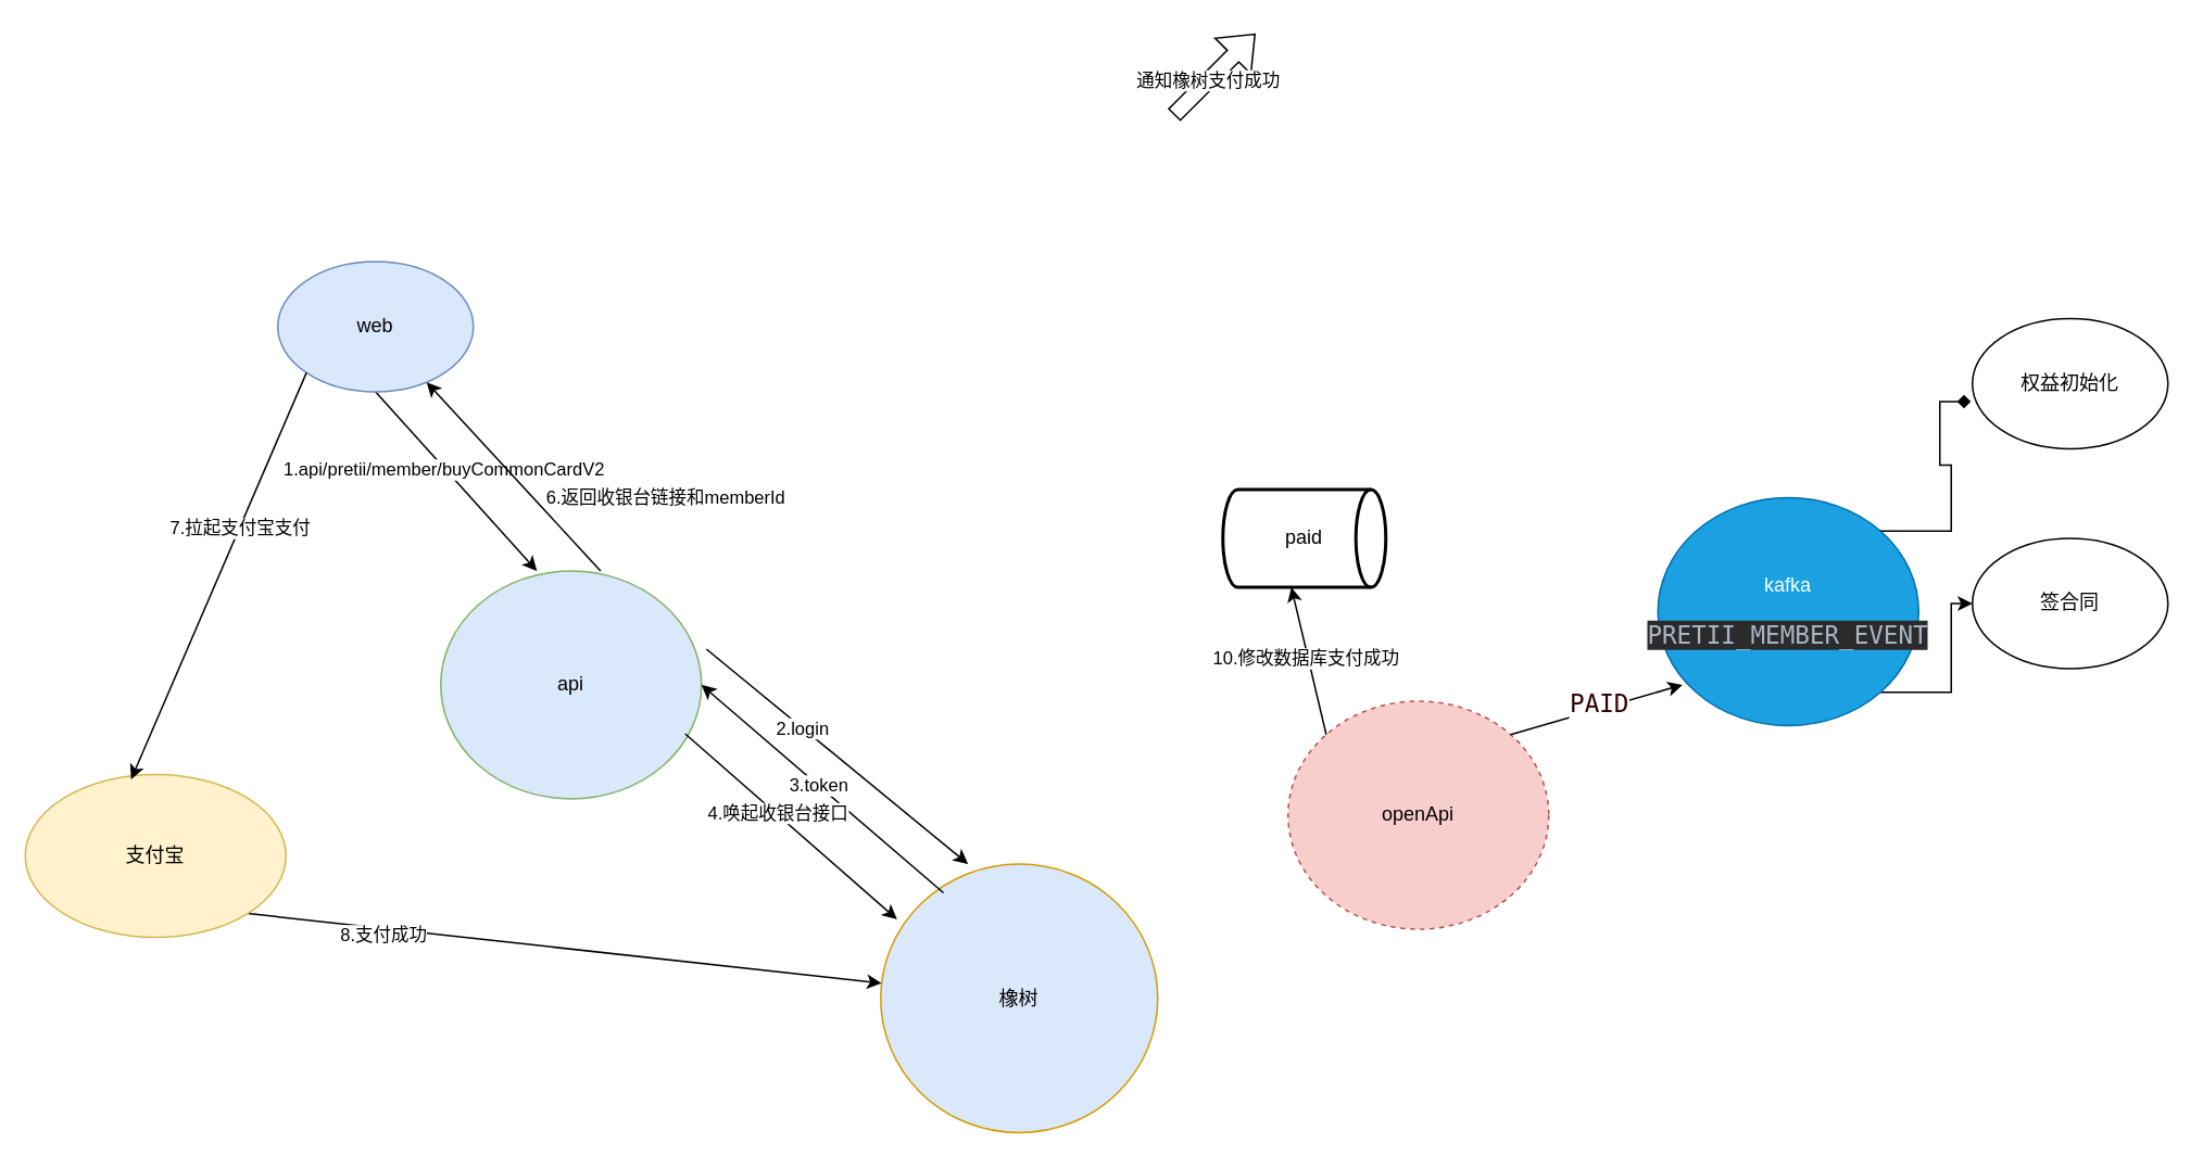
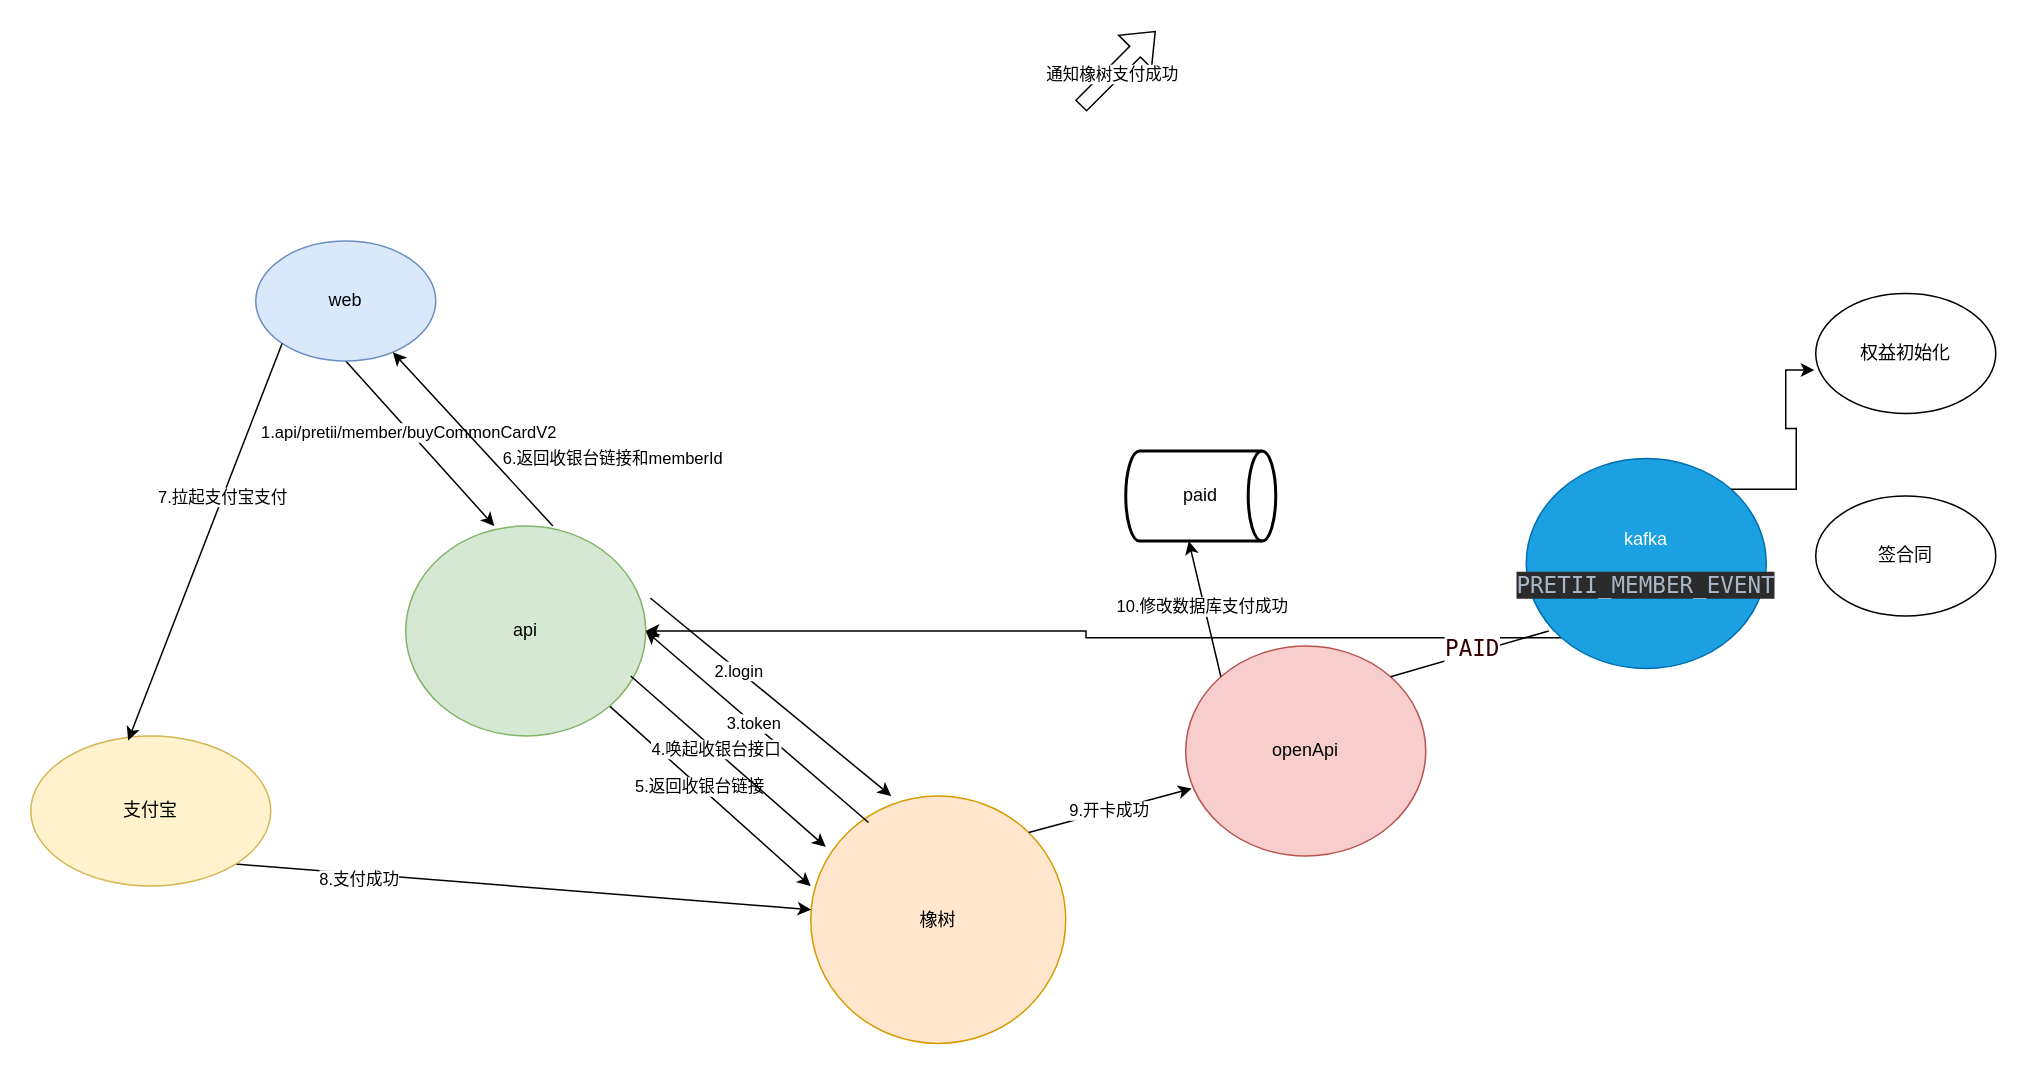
  <mxCell id="0" />
  <mxCell id="1" parent="0" />
  <mxCell id="2" style="rounded=0;orthogonalLoop=1;jettySize=auto;html=1;exitX=0.5;exitY=1;exitDx=0;exitDy=0;entryX=0.369;entryY=0;entryDx=0;entryDy=0;entryPerimeter=0;" edge="1" parent="1" source="4" target="9"><mxGeometry relative="1" as="geometry"><mxPoint x="334.41" y="159.83" as="sourcePoint" /><mxPoint x="319.996" y="340.001" as="targetPoint" /></mxGeometry></mxCell>
  <mxCell id="3" value="1.api/pretii/member/buyCommonCardV2" style="edgeLabel;html=1;align=center;verticalAlign=middle;resizable=0;points=[];" vertex="1" connectable="0" parent="2"><mxGeometry x="-0.152" y="-1" relative="1" as="geometry"><mxPoint as="offset" /></mxGeometry></mxCell>
  <mxCell id="4" value="web" style="ellipse;whiteSpace=wrap;html=1;fillColor=#dae8fc;strokeColor=#6c8ebf;" vertex="1" parent="1"><mxGeometry x="170" y="160" width="120" height="80" as="geometry" /></mxCell>
+ <mxCell id="5" style="rounded=0;orthogonalLoop=1;jettySize=auto;html=1;entryX=0;entryY=0.364;entryDx=0;entryDy=0;entryPerimeter=0;" edge="1" parent="1" source="9" target="10"><mxGeometry relative="1" as="geometry"><mxPoint x="520" y="590" as="targetPoint" /></mxGeometry></mxCell>
+ <mxCell id="6" value="5.返回收银台链接" style="edgeLabel;html=1;align=center;verticalAlign=middle;resizable=0;points=[];" vertex="1" connectable="0" parent="5"><mxGeometry x="-0.11" relative="1" as="geometry"><mxPoint as="offset" /></mxGeometry></mxCell>
  <mxCell id="7" value="" style="rounded=0;orthogonalLoop=1;jettySize=auto;html=1;exitX=0.613;exitY=0;exitDx=0;exitDy=0;exitPerimeter=0;" edge="1" parent="1" source="9" target="4"><mxGeometry relative="1" as="geometry"><mxPoint x="340" y="363.185" as="sourcePoint" /><mxPoint x="386.146" y="170.004" as="targetPoint" /></mxGeometry></mxCell>
  <mxCell id="8" value="6.返回收银台链接和memberId" style="edgeLabel;html=1;align=center;verticalAlign=middle;resizable=0;points=[];" vertex="1" connectable="0" parent="7"><mxGeometry x="-0.42" y="2" relative="1" as="geometry"><mxPoint x="72" y="-13" as="offset" /></mxGeometry></mxCell>
- <mxCell id="9" value="api" style="ellipse;whiteSpace=wrap;html=1;fillColor=#dae8fc;strokeColor=#82b366;" vertex="1" parent="1"><mxGeometry x="270" y="350" width="160" height="140" as="geometry" /></mxCell>
- <mxCell id="10" value="橡树" style="ellipse;whiteSpace=wrap;html=1;fillColor=#dae8fc;strokeColor=#d79b00;" vertex="1" parent="1"><mxGeometry x="540" y="530" width="170" height="165" as="geometry" /></mxCell>
+ <mxCell id="9" value="api" style="ellipse;whiteSpace=wrap;html=1;fillColor=#d5e8d4;strokeColor=#82b366;" vertex="1" parent="1"><mxGeometry x="270" y="350" width="160" height="140" as="geometry" /></mxCell>
+ <mxCell id="10" value="橡树" style="ellipse;whiteSpace=wrap;html=1;fillColor=#ffe6cc;strokeColor=#d79b00;" vertex="1" parent="1"><mxGeometry x="540" y="530" width="170" height="165" as="geometry" /></mxCell>
  <mxCell id="11" style="rounded=0;orthogonalLoop=1;jettySize=auto;html=1;exitX=1.019;exitY=0.343;exitDx=0;exitDy=0;entryX=-0.033;entryY=0.4;entryDx=0;entryDy=0;entryPerimeter=0;exitPerimeter=0;" edge="1" parent="1" source="9"><mxGeometry relative="1" as="geometry"><mxPoint x="449.996" y="401.284" as="sourcePoint" /><mxPoint x="593.61" y="530" as="targetPoint" /></mxGeometry></mxCell>
  <mxCell id="12" value="2.login" style="edgeLabel;html=1;align=center;verticalAlign=middle;resizable=0;points=[];" vertex="1" connectable="0" parent="11"><mxGeometry x="-0.264" relative="1" as="geometry"><mxPoint as="offset" /></mxGeometry></mxCell>
  <mxCell id="13" style="rounded=0;orthogonalLoop=1;jettySize=auto;html=1;exitX=0;exitY=0;exitDx=0;exitDy=0;entryX=0.992;entryY=0.613;entryDx=0;entryDy=0;entryPerimeter=0;" edge="1" parent="1"><mxGeometry relative="1" as="geometry"><mxPoint x="578.534" y="547.676" as="sourcePoint" /><mxPoint x="430" y="420" as="targetPoint" /></mxGeometry></mxCell>
  <mxCell id="14" value="3.token" style="edgeLabel;html=1;align=center;verticalAlign=middle;resizable=0;points=[];" vertex="1" connectable="0" parent="13"><mxGeometry x="0.045" relative="1" as="geometry"><mxPoint as="offset" /></mxGeometry></mxCell>
  <mxCell id="15" style="rounded=0;orthogonalLoop=1;jettySize=auto;html=1;exitX=0.5;exitY=1;exitDx=0;exitDy=0;entryX=0.059;entryY=0.206;entryDx=0;entryDy=0;entryPerimeter=0;" edge="1" parent="1" target="10"><mxGeometry relative="1" as="geometry"><mxPoint x="420" y="450" as="sourcePoint" /><mxPoint x="570" y="580" as="targetPoint" /></mxGeometry></mxCell>
  <mxCell id="16" value="4.唤起收银台接口" style="edgeLabel;html=1;align=center;verticalAlign=middle;resizable=0;points=[];" vertex="1" connectable="0" parent="15"><mxGeometry x="-0.14" y="1" relative="1" as="geometry"><mxPoint as="offset" /></mxGeometry></mxCell>
  <mxCell id="17" style="rounded=0;orthogonalLoop=1;jettySize=auto;html=1;exitX=1;exitY=1;exitDx=0;exitDy=0;" edge="1" parent="1" source="19" target="10"><mxGeometry relative="1" as="geometry" /></mxCell>
  <mxCell id="18" value="8.支付成功" style="edgeLabel;html=1;align=center;verticalAlign=middle;resizable=0;points=[];" vertex="1" connectable="0" parent="17"><mxGeometry x="-0.569" y="-4" relative="1" as="geometry"><mxPoint as="offset" /></mxGeometry></mxCell>
- <mxCell id="19" value="支付宝" style="ellipse;whiteSpace=wrap;html=1;fillColor=#fff2cc;strokeColor=#d6b656;" vertex="1" parent="1"><mxGeometry x="15" y="475" width="160" height="100" as="geometry" /></mxCell>
+ <mxCell id="19" value="支付宝" style="ellipse;whiteSpace=wrap;html=1;fillColor=#fff2cc;strokeColor=#d6b656;" vertex="1" parent="1"><mxGeometry x="20" y="490" width="160" height="100" as="geometry" /></mxCell>
  <mxCell id="20" style="rounded=0;orthogonalLoop=1;jettySize=auto;html=1;exitX=0;exitY=1;exitDx=0;exitDy=0;entryX=0.406;entryY=0.03;entryDx=0;entryDy=0;entryPerimeter=0;" edge="1" parent="1" source="4" target="19"><mxGeometry relative="1" as="geometry" /></mxCell>
  <mxCell id="21" value="7.拉起支付宝支付" style="edgeLabel;html=1;align=center;verticalAlign=middle;resizable=0;points=[];" vertex="1" connectable="0" parent="20"><mxGeometry x="-0.228" y="-2" relative="1" as="geometry"><mxPoint x="2" as="offset" /></mxGeometry></mxCell>
  <mxCell id="22" value="" style="shape=flexArrow;endArrow=classic;html=1;rounded=0;" edge="1" parent="1"><mxGeometry width="50" height="50" relative="1" as="geometry"><mxPoint x="720" y="70" as="sourcePoint" /><mxPoint x="770" y="20" as="targetPoint" /></mxGeometry></mxCell>
  <mxCell id="23" value="通知橡树支付成功" style="edgeLabel;html=1;align=center;verticalAlign=middle;resizable=0;points=[];" vertex="1" connectable="0" parent="22"><mxGeometry x="-0.14" y="1" relative="1" as="geometry"><mxPoint as="offset" /></mxGeometry></mxCell>
- <mxCell id="24" value="openApi" style="ellipse;whiteSpace=wrap;html=1;fillColor=#f8cecc;strokeColor=#b85450;dashed=1;" vertex="1" parent="1"><mxGeometry x="790" y="430" width="160" height="140" as="geometry" /></mxCell>
+ <mxCell id="24" value="openApi" style="ellipse;whiteSpace=wrap;html=1;fillColor=#f8cecc;strokeColor=#b85450;" vertex="1" parent="1"><mxGeometry x="790" y="430" width="160" height="140" as="geometry" /></mxCell>
+ <mxCell id="25" value="9.开卡成功" style="rounded=0;orthogonalLoop=1;jettySize=auto;html=1;exitX=1;exitY=0;exitDx=0;exitDy=0;entryX=0.025;entryY=0.679;entryDx=0;entryDy=0;entryPerimeter=0;" edge="1" parent="1" source="10" target="24"><mxGeometry relative="1" as="geometry" /></mxCell>
  <mxCell id="26" value="paid" style="strokeWidth=2;html=1;shape=mxgraph.flowchart.direct_data;whiteSpace=wrap;" vertex="1" parent="1"><mxGeometry x="750" y="300" width="100" height="60" as="geometry" /></mxCell>
  <mxCell id="27" style="rounded=0;orthogonalLoop=1;jettySize=auto;html=1;exitX=0;exitY=0;exitDx=0;exitDy=0;entryX=0.42;entryY=1;entryDx=0;entryDy=0;entryPerimeter=0;" edge="1" parent="1" source="24" target="26"><mxGeometry relative="1" as="geometry" /></mxCell>
  <mxCell id="28" value="10.修改数据库支付成功" style="edgeLabel;html=1;align=center;verticalAlign=middle;resizable=0;points=[];" vertex="1" connectable="0" parent="27"><mxGeometry x="0.061" y="2" relative="1" as="geometry"><mxPoint as="offset" /></mxGeometry></mxCell>
- <mxCell id="29" style="edgeStyle=orthogonalEdgeStyle;rounded=0;orthogonalLoop=1;jettySize=auto;html=1;exitX=1;exitY=1;exitDx=0;exitDy=0;" edge="1" parent="1" source="30" target="34"><mxGeometry relative="1" as="geometry" /></mxCell>
+ <mxCell id="29" style="edgeStyle=orthogonalEdgeStyle;rounded=0;orthogonalLoop=1;jettySize=auto;html=1;exitX=1;exitY=1;exitDx=0;exitDy=0;" edge="1" parent="1" source="30" target="9"><mxGeometry relative="1" as="geometry" /></mxCell>
  <mxCell id="30" value="kafka&lt;br&gt;&lt;br&gt;&lt;div style=&quot;background-color: rgb(43, 43, 43); color: rgb(169, 183, 198); font-family: &amp;quot;JetBrains Mono&amp;quot;, monospace; font-size: 11.3pt;&quot;&gt;PRETII_MEMBER_EVENT&lt;/div&gt;" style="ellipse;whiteSpace=wrap;html=1;fillColor=#1ba1e2;strokeColor=#006EAF;fontColor=#ffffff;" vertex="1" parent="1"><mxGeometry x="1017" y="305" width="160" height="140" as="geometry" /></mxCell>
- <mxCell id="31" style="rounded=0;orthogonalLoop=1;jettySize=auto;html=1;exitX=1;exitY=0;exitDx=0;exitDy=0;entryX=0.094;entryY=0.821;entryDx=0;entryDy=0;entryPerimeter=0;" edge="1" parent="1" source="24" target="30"><mxGeometry relative="1" as="geometry" /></mxCell>
+ <mxCell id="31" style="rounded=0;orthogonalLoop=1;jettySize=auto;html=1;exitX=1;exitY=0;exitDx=0;exitDy=0;entryX=0.094;entryY=0.821;entryDx=0;entryDy=0;entryPerimeter=0;endArrow=none;" edge="1" parent="1" source="24" target="30"><mxGeometry relative="1" as="geometry" /></mxCell>
  <mxCell id="32" value="&lt;div style=&quot;font-family: &amp;quot;JetBrains Mono&amp;quot;, monospace; font-size: 11.3pt;&quot;&gt;PAID&lt;/div&gt;" style="edgeLabel;html=1;align=center;verticalAlign=middle;resizable=0;points=[];labelBackgroundColor=#FFFFFF;fontColor=#330000;" vertex="1" connectable="0" parent="31"><mxGeometry x="0.035" y="3" relative="1" as="geometry"><mxPoint as="offset" /></mxGeometry></mxCell>
  <mxCell id="33" value="权益初始化" style="ellipse;whiteSpace=wrap;html=1;" vertex="1" parent="1"><mxGeometry x="1210" y="195" width="120" height="80" as="geometry" /></mxCell>
  <mxCell id="34" value="签合同" style="ellipse;whiteSpace=wrap;html=1;" vertex="1" parent="1"><mxGeometry x="1210" y="330" width="120" height="80" as="geometry" /></mxCell>
- <mxCell id="35" style="edgeStyle=orthogonalEdgeStyle;rounded=0;orthogonalLoop=1;jettySize=auto;html=1;exitX=1;exitY=0;exitDx=0;exitDy=0;entryX=-0.008;entryY=0.638;entryDx=0;entryDy=0;entryPerimeter=0;endArrow=diamond;" edge="1" parent="1" source="30" target="33"><mxGeometry relative="1" as="geometry" /></mxCell>
+ <mxCell id="35" style="edgeStyle=orthogonalEdgeStyle;rounded=0;orthogonalLoop=1;jettySize=auto;html=1;exitX=1;exitY=0;exitDx=0;exitDy=0;entryX=-0.008;entryY=0.638;entryDx=0;entryDy=0;entryPerimeter=0;" edge="1" parent="1" source="30" target="33"><mxGeometry relative="1" as="geometry" /></mxCell>
